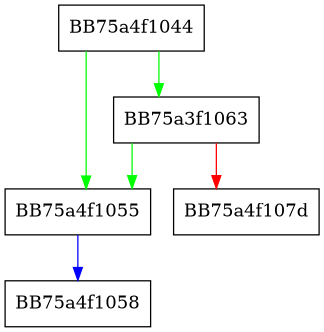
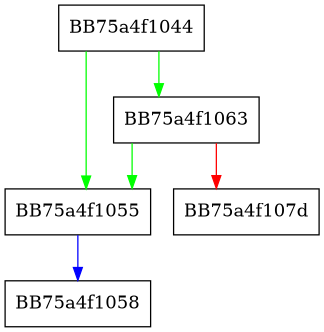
  digraph {
    splines=ortho
    node [shape=box]
    edge [color=green]
    BB75a4f1044
-   BB75a4f1063 [label=BB75a3f1063]
+   BB75a4f1063
    BB75a4f1055
    BB75a4f107d
    BB75a4f1058
    BB75a4f1044 -> BB75a4f1063
    BB75a4f1044 -> BB75a4f1055
    BB75a4f1063 -> BB75a4f1055
    BB75a4f1063 -> BB75a4f107d [color=red]
    BB75a4f1055 -> BB75a4f1058 [color=blue]
  }
